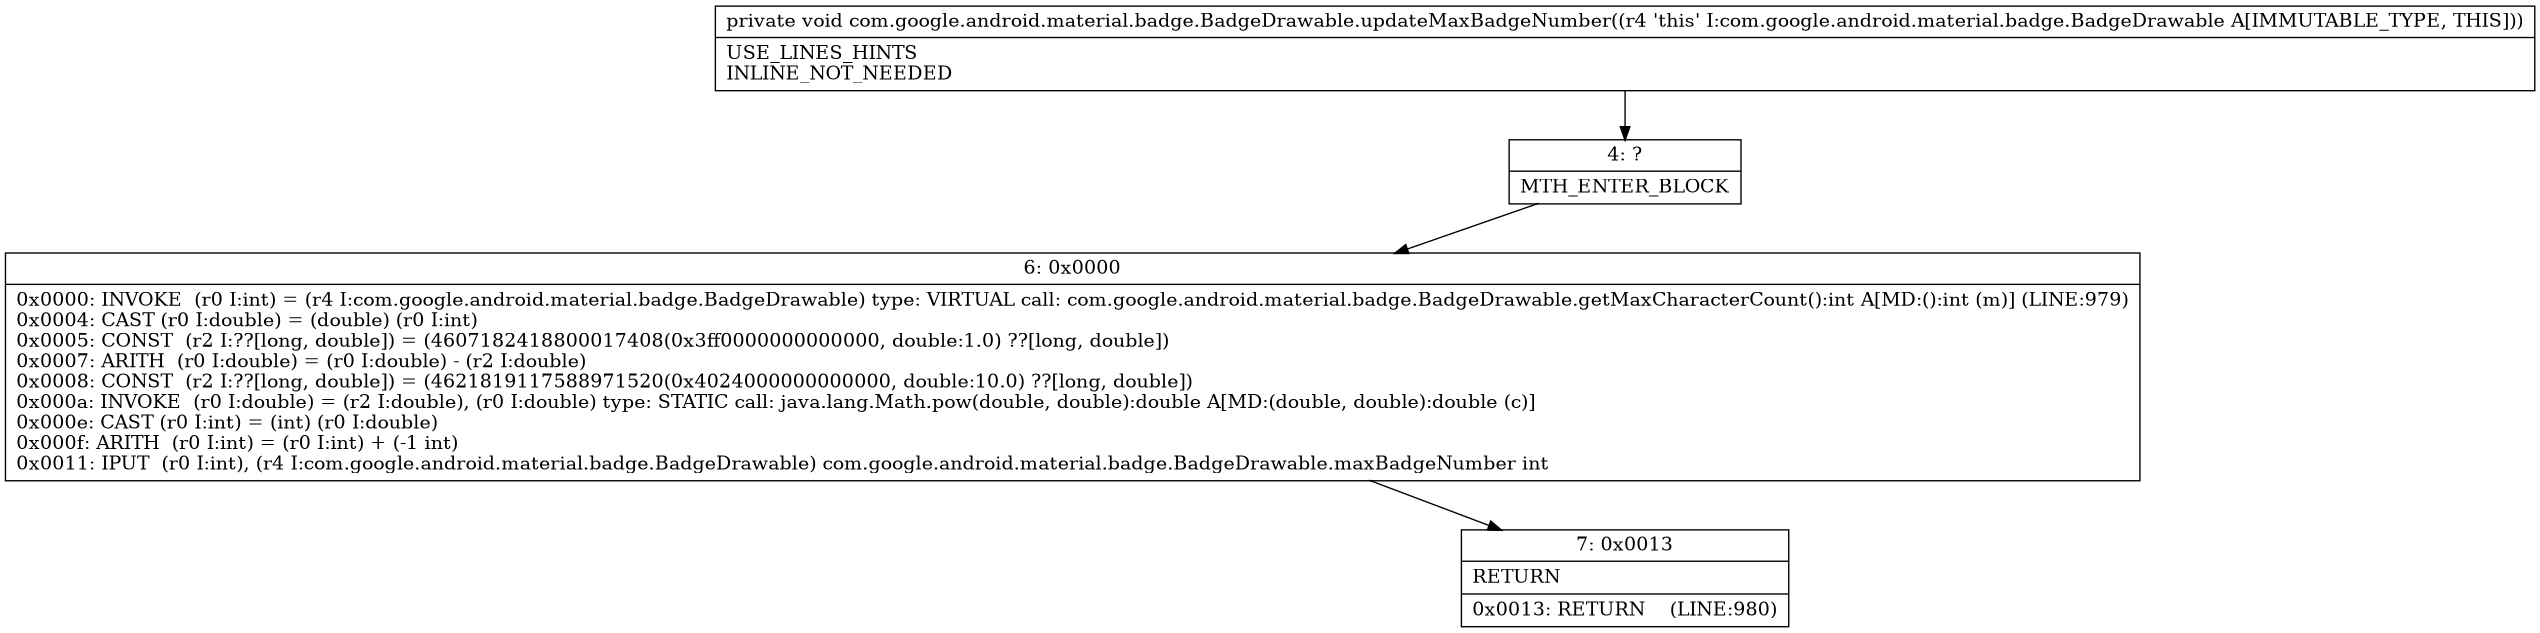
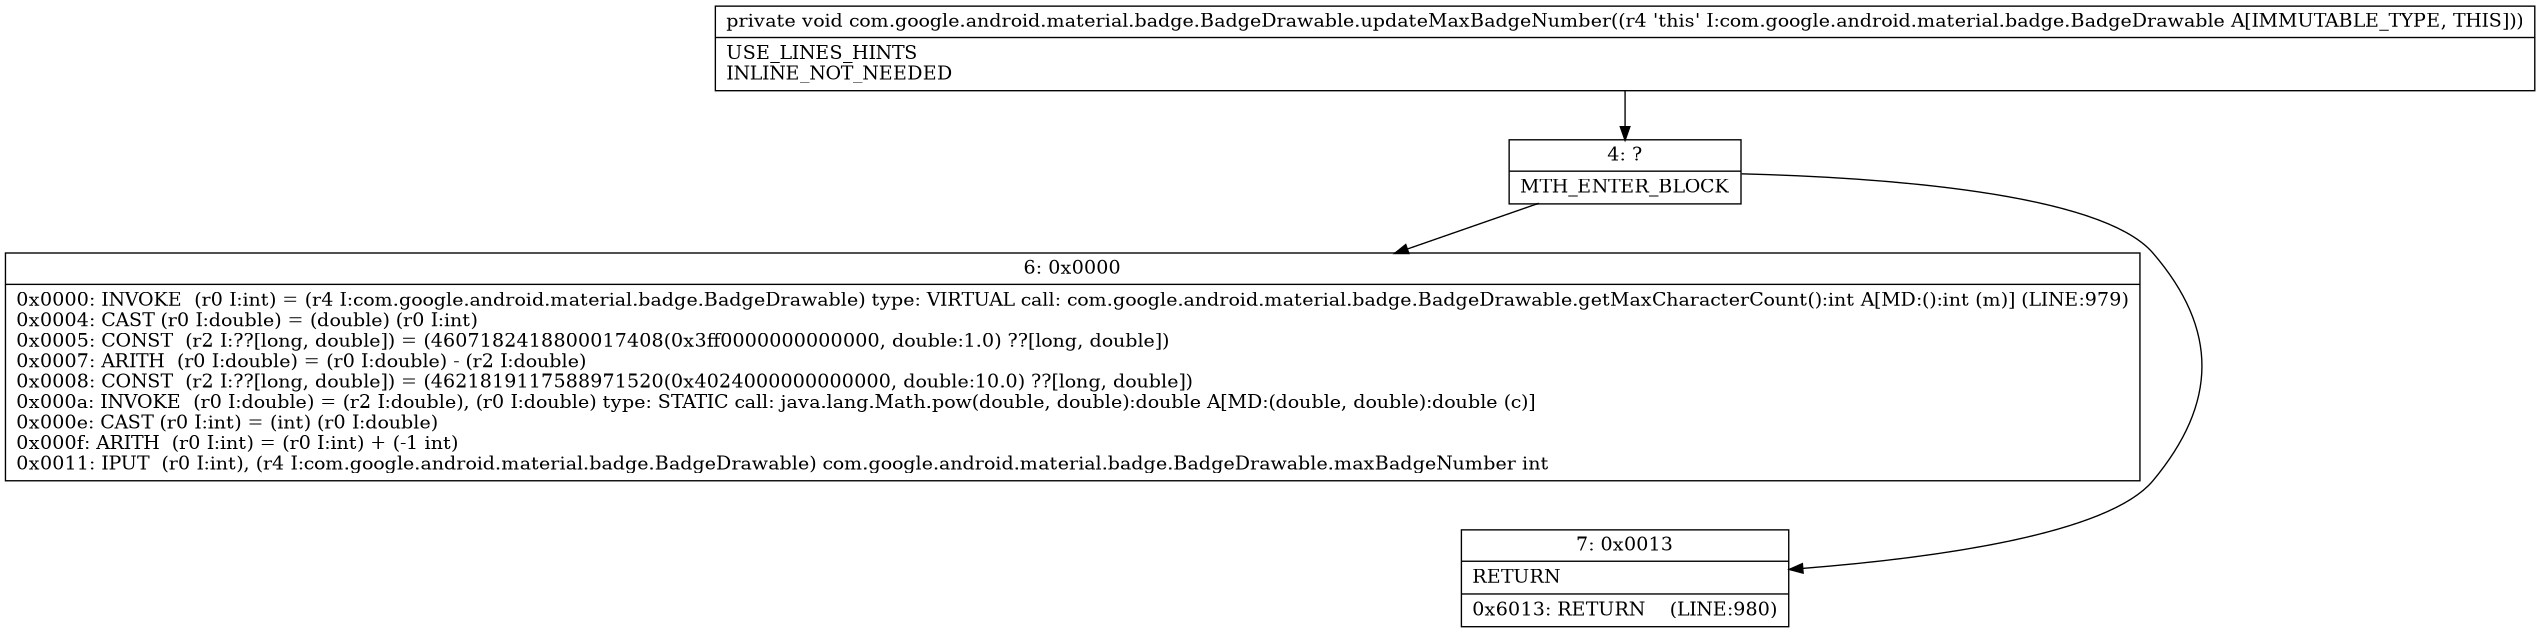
  digraph {
    node [shape=record]
    n1 [label="{4\:\ ?|MTH_ENTER_BLOCK\l}"]
    n2 [label="{6\:\ 0x0000|0x0000: INVOKE  (r0 I:int) = (r4 I:com.google.android.material.badge.BadgeDrawable) type: VIRTUAL call: com.google.android.material.badge.BadgeDrawable.getMaxCharacterCount():int A[MD:():int (m)] (LINE:979)\l0x0004: CAST (r0 I:double) = (double) (r0 I:int) \l0x0005: CONST  (r2 I:??[long, double]) = (4607182418800017408(0x3ff0000000000000, double:1.0) ??[long, double]) \l0x0007: ARITH  (r0 I:double) = (r0 I:double) \- (r2 I:double) \l0x0008: CONST  (r2 I:??[long, double]) = (4621819117588971520(0x4024000000000000, double:10.0) ??[long, double]) \l0x000a: INVOKE  (r0 I:double) = (r2 I:double), (r0 I:double) type: STATIC call: java.lang.Math.pow(double, double):double A[MD:(double, double):double (c)]\l0x000e: CAST (r0 I:int) = (int) (r0 I:double) \l0x000f: ARITH  (r0 I:int) = (r0 I:int) + (\-1 int) \l0x0011: IPUT  (r0 I:int), (r4 I:com.google.android.material.badge.BadgeDrawable) com.google.android.material.badge.BadgeDrawable.maxBadgeNumber int \l}"]
-   n3 [label="{7\:\ 0x0013|RETURN\l|0x0013: RETURN    (LINE:980)\l}"]
+   n3 [label="{7\:\ 0x0013|RETURN\l|0x6013: RETURN    (LINE:980)\l}"]
    n4 [label="{private void com.google.android.material.badge.BadgeDrawable.updateMaxBadgeNumber((r4 'this' I:com.google.android.material.badge.BadgeDrawable A[IMMUTABLE_TYPE, THIS]))  | USE_LINES_HINTS\lINLINE_NOT_NEEDED\l}"]
    n1 -> n2
-   n2 -> n3
+   n1 -> n3
    n4 -> n1
  }
